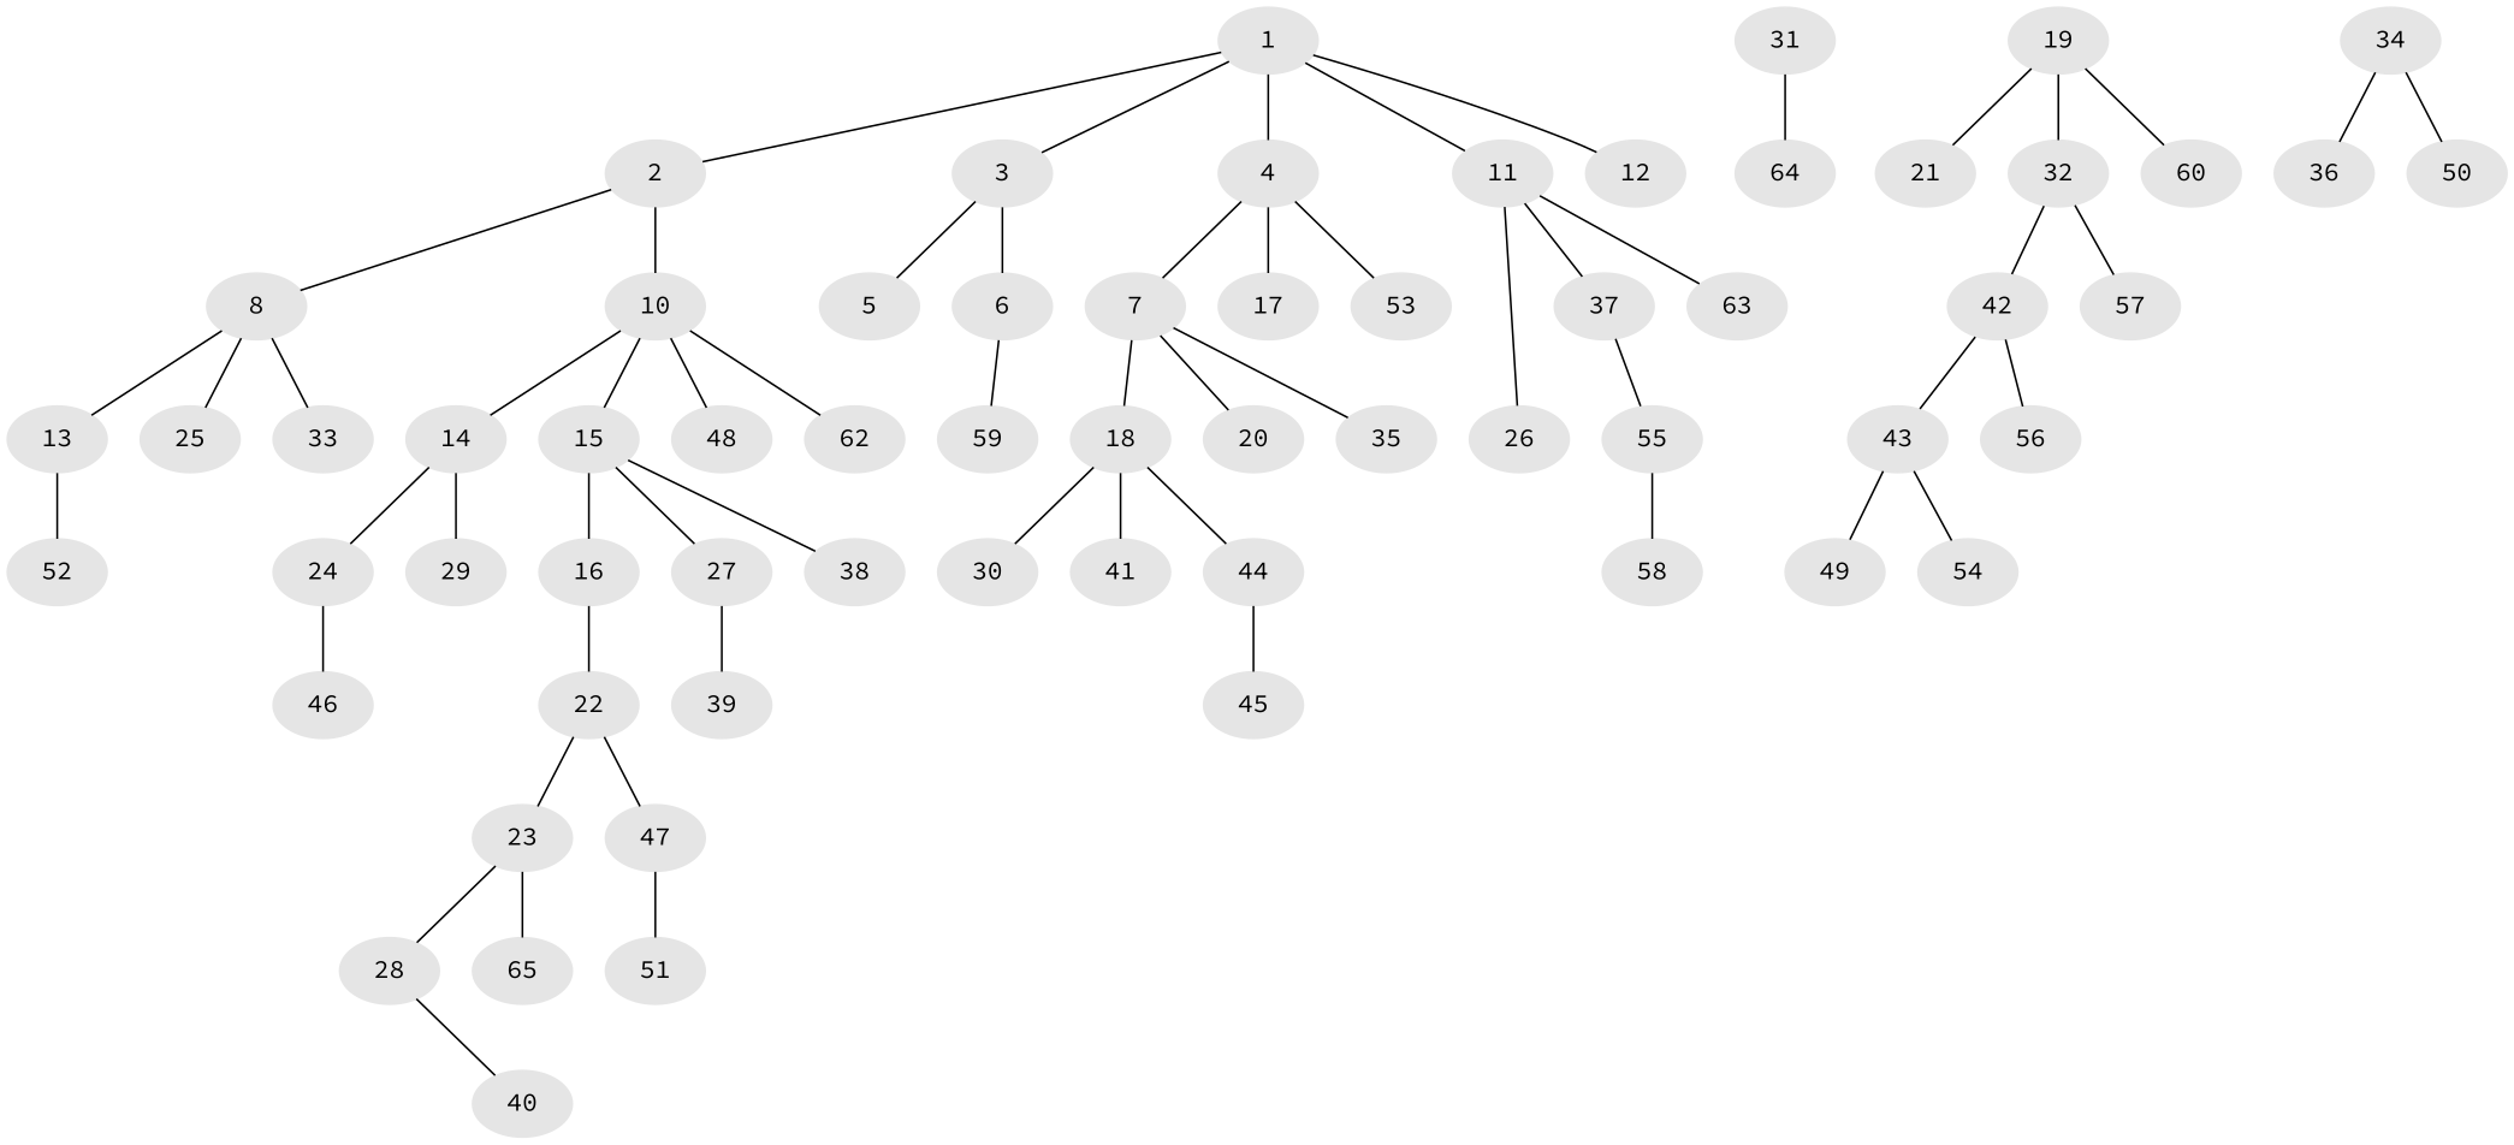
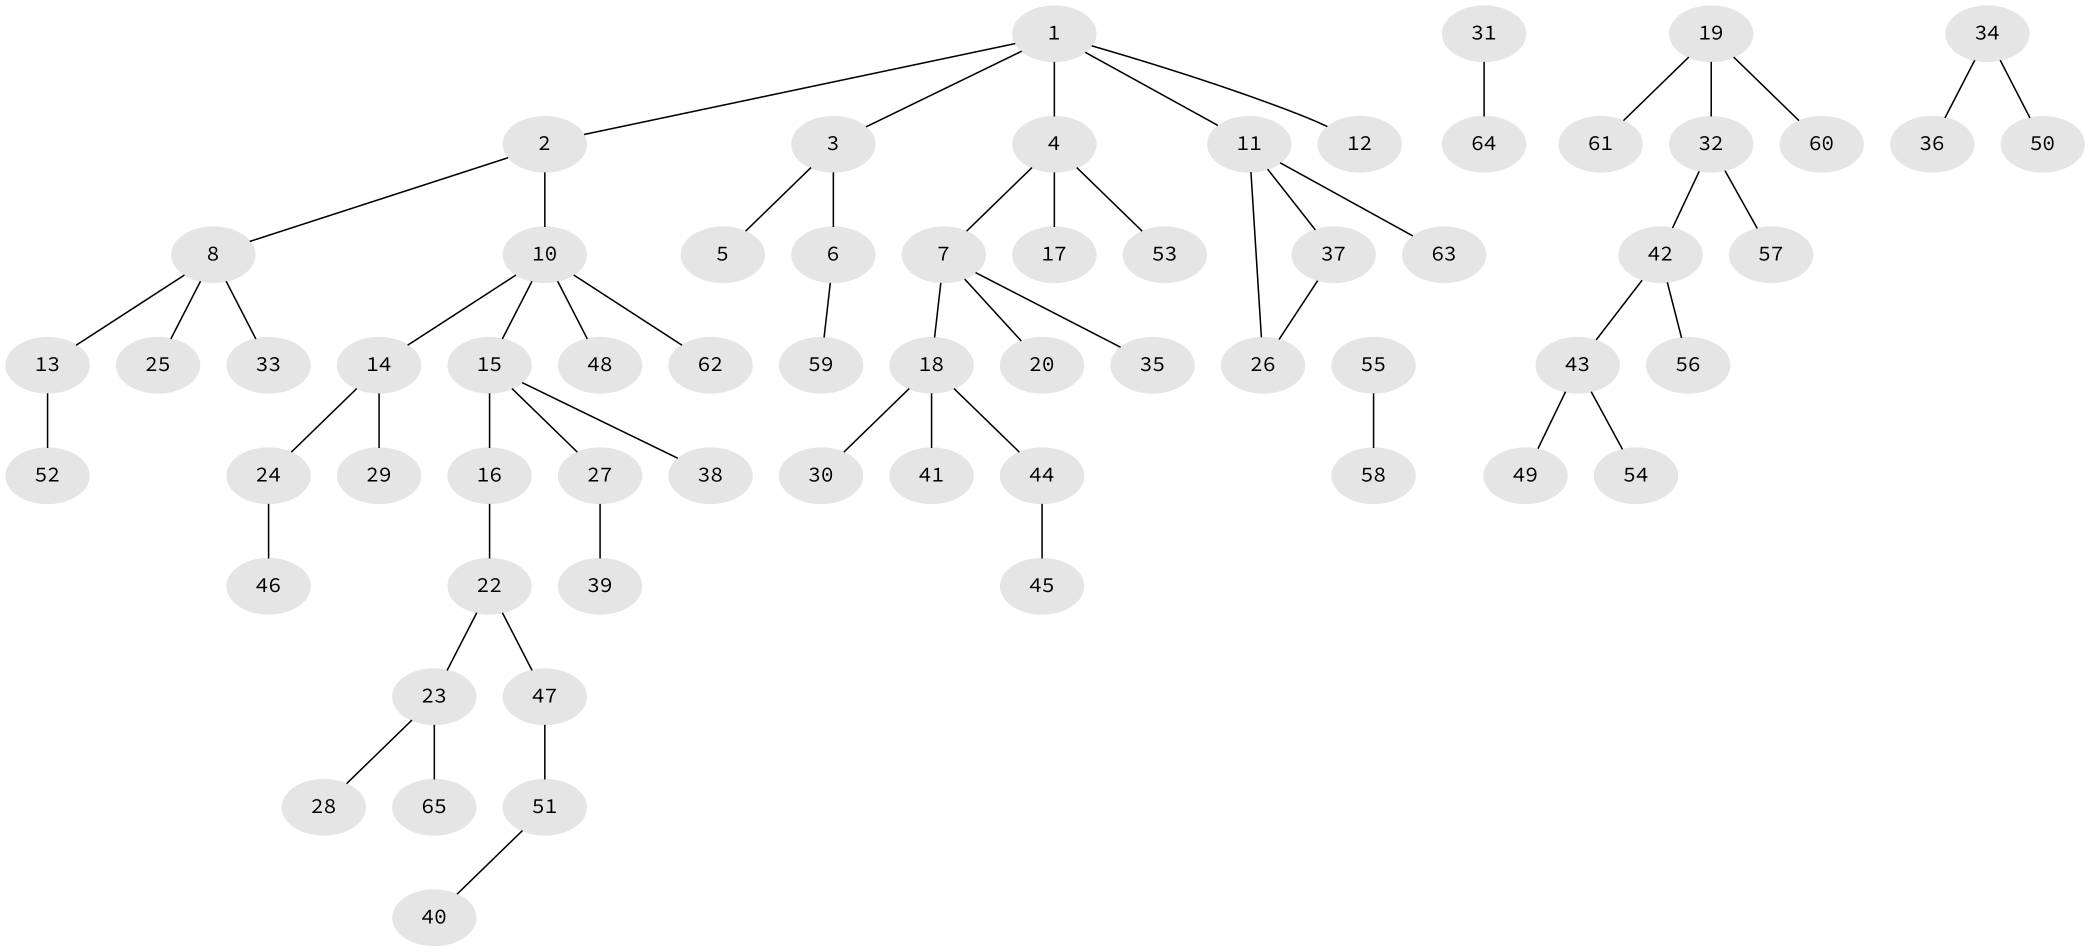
  graph {
    fontname="Source Code Pro"
    node [color=gray90 fontname="Source Code Pro" style=filled]
    edge [fontname="Source Code Pro"]
    1
    2
    3
    4
    11
    12
    8
    10
    5
    6
    7
    17
    53
    26
    37
    63
    13
    25
    33
    14
    15
    48
    62
    59
    18
    20
    35
    30
    41
    44
    52
    24
    29
    16
    27
    38
    55
    46
    22
    39
    31
    64
    23
    47
    19
-   21
+   21 [label=61]
    32
    60
    45
    42
    57
    28
    65
    51
    40
    34
    36
    50
    43
    56
    58
    49
    54
    1 -- 2
    1 -- 3
    1 -- 4
    1 -- 11
    1 -- 12
    2 -- 8
    2 -- 10
    3 -- 5
    3 -- 6
    4 -- 7
    4 -- 17
    4 -- 53
    11 -- 26
    11 -- 37
    11 -- 63
    8 -- 13
    8 -- 25
    8 -- 33
    10 -- 14
    10 -- 15
    10 -- 48
    10 -- 62
    6 -- 59
    7 -- 18
    7 -- 20
    7 -- 35
-   37 -- 55
+   37 -- 26
    13 -- 52
    14 -- 24
    14 -- 29
    15 -- 16
    15 -- 27
    15 -- 38
    18 -- 30
    18 -- 41
    18 -- 44
    44 -- 45
    24 -- 46
    16 -- 22
    27 -- 39
    55 -- 58
    22 -- 23
    22 -- 47
    31 -- 64
    23 -- 28
    23 -- 65
    47 -- 51
    19 -- 21
    19 -- 32
    19 -- 60
    32 -- 42
    32 -- 57
    42 -- 43
    42 -- 56
-   28 -- 40
+   51 -- 40
    34 -- 36
    34 -- 50
    43 -- 49
    43 -- 54
  }
